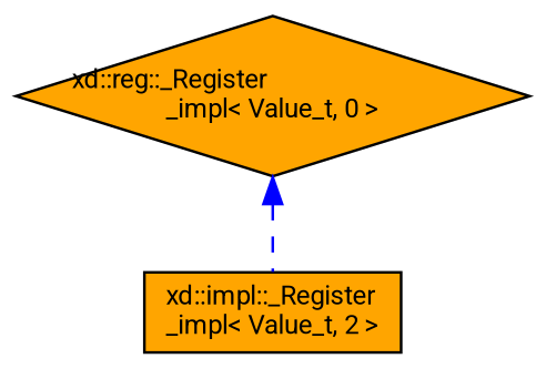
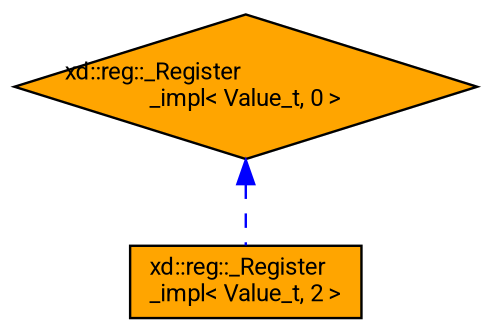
  digraph {
    fontname=Roboto
    node [color=black fillcolor=orange fontname=Roboto fontsize=10 style=filled]
-   n1 [fontcolor=black height=0.2 label="xd::impl::_Register\l_impl\< Value_t, 2 \>" shape=box width=0.4]
+   n1 [fontcolor=black height=0.2 label="xd::reg::_Register\l_impl\< Value_t, 2 \>" shape=box width=0.4]
    n2 [height=0.2 label="xd::reg::_Register\l_impl\< Value_t, 0 \>" shape=diamond width=0.4]
    n2 -> n1 [color=blue dir=back fontname=Roboto fontsize=10 labelfontname=Helvetica labelfontsize=10 style=dashed]
  }
